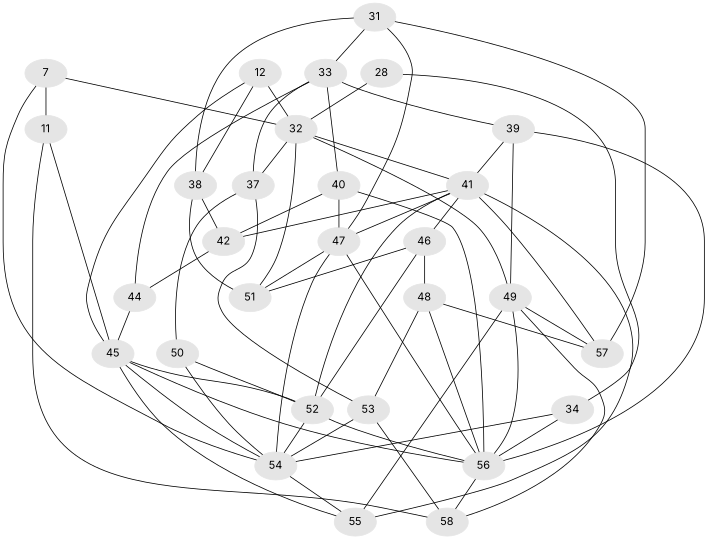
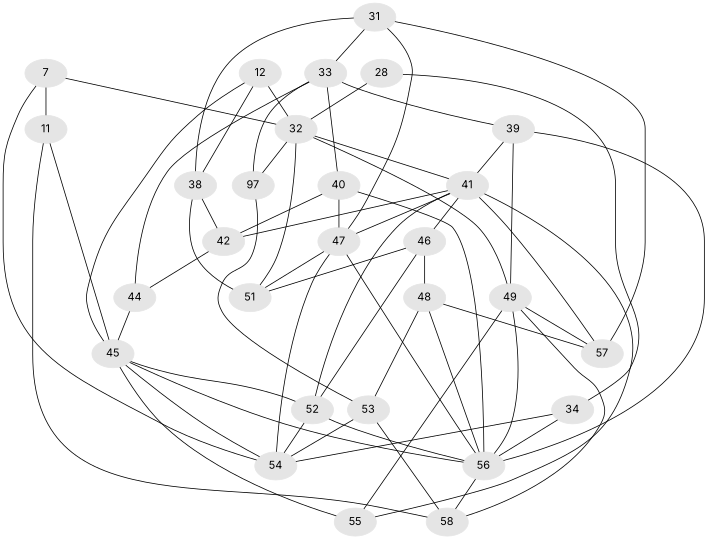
  graph {
    fontname=Inter
    node [color=gray90 fontname=Inter style=filled]
    edge [fontname=Inter]
    11 [super="+6"]
    45 [super="+4+43"]
    58
    7
    32 [super="+19+16"]
    54 [super="+27+35"]
-   37
+   37 [label=97]
    41 [super="+13+23+29"]
    49 [super="+30"]
    51 [super="+24"]
    55
    56 [super="+25+36"]
    52 [super="+9"]
    12
    38
    42
    28
    34 [super="+10"]
    40 [super="+2+22"]
    47 [super="+26"]
    33 [super="+1"]
    39
    44
    31
    57
-   50
    53
    46
    48
    11 -- 45 [weight=3]
    11 -- 58
    45 -- 54
    45 -- 55
    45 -- 56
    45 -- 52
    7 -- 11 [weight=2]
    7 -- 32
    7 -- 54
    32 -- 37
    32 -- 41 [weight=2]
    32 -- 49
    32 -- 51 [weight=2]
-   54 -- 55
-   37 -- 50
    37 -- 53
    41 -- 55
    41 -- 52
    41 -- 42
    41 -- 47 [weight=2]
    41 -- 57
    41 -- 46
    49 -- 58
    49 -- 55
    49 -- 56
    49 -- 57
    56 -- 58
    52 -- 54
    52 -- 56 [weight=2]
    12 -- 45
    12 -- 32 [weight=2]
    12 -- 38
    38 -- 51
    38 -- 42
    42 -- 44
    28 -- 32
    28 -- 34 [weight=2]
    34 -- 54 [weight=2]
    34 -- 56 [weight=2]
    40 -- 56
    40 -- 42
    40 -- 47
    47 -- 54 [weight=2]
    47 -- 51 [weight=2]
    47 -- 56 [weight=2]
    33 -- 37
    33 -- 40 [weight=2]
    33 -- 39
    33 -- 44
    39 -- 41
    39 -- 49
    39 -- 56
    44 -- 45 [weight=2]
    31 -- 38
    31 -- 47
    31 -- 33
    31 -- 57
-   50 -- 54
-   50 -- 52 [weight=2]
    53 -- 58
    53 -- 54
    46 -- 51
    46 -- 52
    46 -- 48
    48 -- 56
    48 -- 57
    48 -- 53
  }
